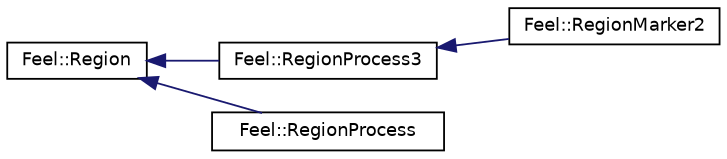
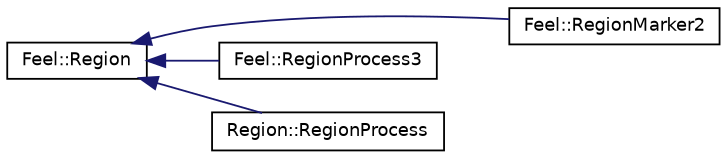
  digraph {
    rankdir=LR
    node [color=black fillcolor=white fontname=Helvetica fontsize=10 shape=record style=filled]
    edge [color=midnightblue dir=back fontname=Helvetica fontsize=10 labelfontname=Helvetica labelfontsize=10 style=solid]
    n1 [height=0.2 label="Feel::Region" width=0.4]
    n2 [height=0.2 label="Feel::RegionMarker2" width=0.4]
    n3 [height=0.2 label="Feel::RegionProcess3" width=0.4]
-   n4 [height=0.2 label="Feel::RegionProcess" width=0.4]
-   n3 -> n2
+   n4 [height=0.2 label="Region::RegionProcess" width=0.4]
+   n1 -> n2
    n1 -> n3
    n1 -> n4
  }
